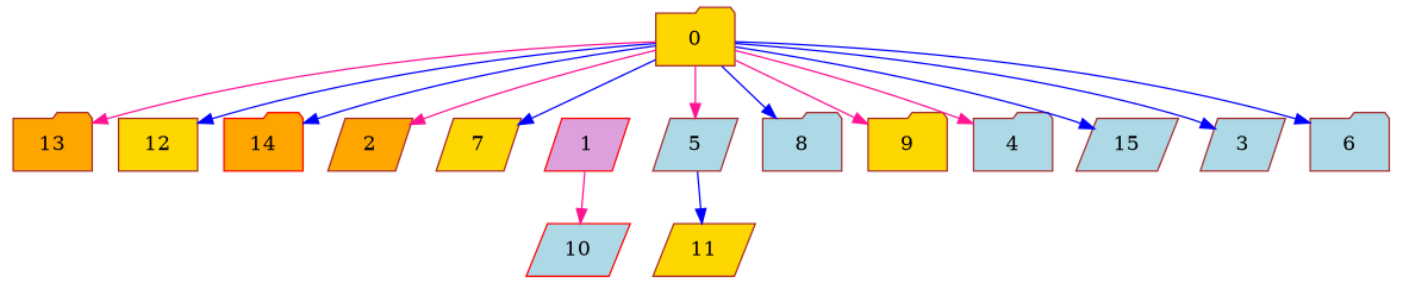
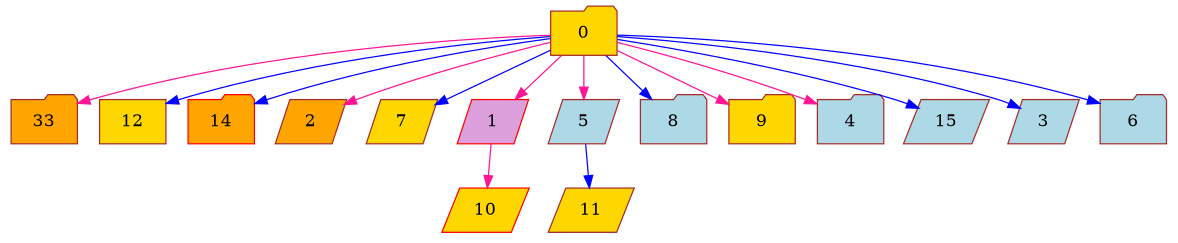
  digraph {
    "Duplicate states"=0
    GraphType=Fork
    "Max states in OPEN"=0
    Modes="120000ms; topo-ordered tasks, ; Pruning: task equivalence, fixed order ready list, ; F-value: ; Optimisation: best schedule length (SL) optimisation on equal, "
    NumberOfTasks=16
    "Pruned using list schedule length"=54914
    "States removed from OPEN"=0
    TargetSystem="Homogeneous-6"
    "Time to schedule (ms)"=370
    "Total idle time"=616
    "Total schedule length"=268
    "Total sequential time"=972
    "Total states created"=73377
    node ["Finish time"=266 Processor=0 "Start time"=122 Weight=48 color=brown fillcolor=lightblue shape=parallelogram style=filled]
    edge [Weight=7 color=blue]
    0 ["Finish time"=120 "Start time"=0 Weight=120 fillcolor=gold shape=folder]
-   13 ["Finish time"=268 Processor=1 "Start time"=148 Weight=120 fillcolor=orange shape=folder]
+   13 ["Finish time"=268 Processor=1 "Start time"=148 Weight=120 fillcolor=orange shape=folder label=33]
    12 [Processor=3 "Start time"=194 Weight=72 fillcolor=gold shape=box]
    14 ["Finish time"=195 Processor=4 "Start time"=123 Weight=72 color=red fillcolor=orange shape=folder]
    2 ["Finish time"=206 Processor=5 "Start time"=146 Weight=60 fillcolor=orange]
    7 [Processor=5 "Start time"=206 Weight=60 fillcolor=gold]
    1 ["Finish time"=257 Processor=2 "Start time"=209 color=red fillcolor=plum]
    5 ["Finish time"=264 "Start time"=216]
    8 ["Finish time"=216 "Start time"=168 shape=folder]
    9 ["Finish time"=168 "Start time"=120 fillcolor=gold shape=folder]
    4 ["Finish time"=267 Processor=4 "Start time"=231 Weight=36 shape=folder]
    15 ["Finish time"=231 Processor=4 "Start time"=195 Weight=36]
    3 ["Finish time"=146 Processor=5 Weight=24]
    6 ["Finish time"=148 Processor=1 "Start time"=124 Weight=24 shape=folder]
    11 ["Finish time"=209 Processor=2 "Start time"=125 Weight=84 fillcolor=gold]
-   10 ["Finish time"=194 Processor=3 Weight=72 color=red]
+   10 ["Finish time"=194 Processor=3 Weight=72 color=red fillcolor=gold]
    0 -> 13 [color=deeppink]
    0 -> 12 [Weight=10]
    0 -> 14 [Weight=3]
    0 -> 2 [Weight=8 color=deeppink]
    0 -> 7 [Weight=9]
+   0 -> 1 [Weight=8 color=deeppink]
    0 -> 5 [Weight=10 color=deeppink]
    0 -> 8
    0 -> 9 [Weight=5 color=deeppink]
    0 -> 4 [Weight=10 color=deeppink]
    0 -> 15
    0 -> 3 [Weight=2]
    0 -> 6 [Weight=4]
    1 -> 10 [Weight=2 color=deeppink]
    5 -> 11 [Weight=5]
  }
